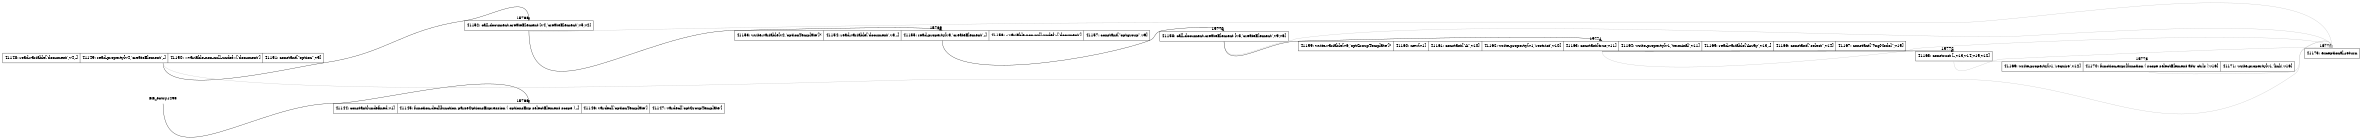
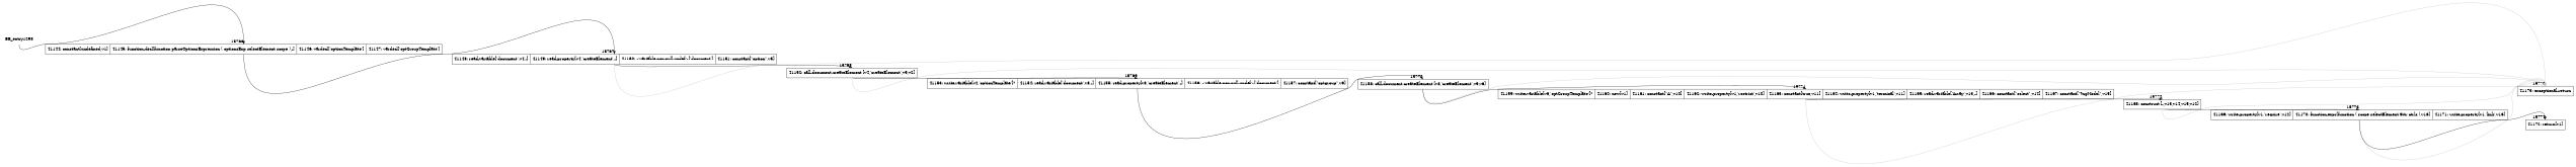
  digraph {
    rankdir=LR
    node [shape=record]
    edge [headport=n tailport=s]
    n1 [label=BB_entry1298 shape=none]
    n2 [label="{41144: constant[undefined,v1]|41145: function-decl[function parseOptionsExpression ( optionsExp selectElement scope ),-]|41146: vardecl['optionTemplate']|41147: vardecl['optGroupTemplate']}"]
    n3 [label="{41148: read-variable['document',v4,-]|41149: read-property[v4,'createElement',-]|41150: \<variable-non-null-undef\>['document']|41151: constant[\"option\",v5]}"]
    n4 [label="{41152: call-document.createElement [v4,'createElement',v5,v2]}"]
    n5 [label="{41173: exceptional-return}"]
    n6 [label="{41153: write-variable[v2,'optionTemplate']*|41154: read-variable['document',v8,-]|41155: read-property[v8,'createElement',-]|41156: \<variable-non-null-undef\>['document']|41157: constant[\"optgroup\",v9]}"]
    n7 [label="{41158: call-document.createElement [v8,'createElement',v9,v6]}"]
    n8 [label="{41159: write-variable[v6,'optGroupTemplate']*|41160: new[v1]|41161: constant[\"A\",v10]|41162: write-property[v1,'restrict',v10]|41163: constant[true,v11]|41164: write-property[v1,'terminal',v11]|41165: read-variable['Array',v13,-]|41166: constant[\"select\",v14]|41167: constant[\"?ngModel\",v15]}"]
    n9 [label="{41168: construct [-,v13,v14,v15,v12]}"]
    n10 [label="{41169: write-property[v1,'require',v12]|41170: function-expr[function ( scope selectElement attr ctrls ),v16]|41171: write-property[v1,'link',v16]}"]
+   n11 [label="{41172: return[v1]}"]
    n1 -> n2 [headlabel="    15766"]
+   n2 -> n3 [headlabel="      15767"]
    n3 -> n4 [headlabel="      15768"]
    n3 -> n5 [color=gray headlabel="      15775"]
    n4 -> n5 [color=gray]
    n4 -> n6 [headlabel="      15769"]
    n6 -> n7 [headlabel="      15770"]
    n7 -> n5 [color=gray]
    n7 -> n8 [headlabel="      15771"]
    n8 -> n5 [color=gray]
    n8 -> n9 [headlabel="      15772"]
    n9 -> n5 [color=gray]
-   n9 -> n10 [headlabel="      15773" color=gray]
+   n9 -> n10 [headlabel="      15773"]
    n10 -> n5 [color=gray]
+   n10 -> n11 [headlabel="      15774"]
  }
